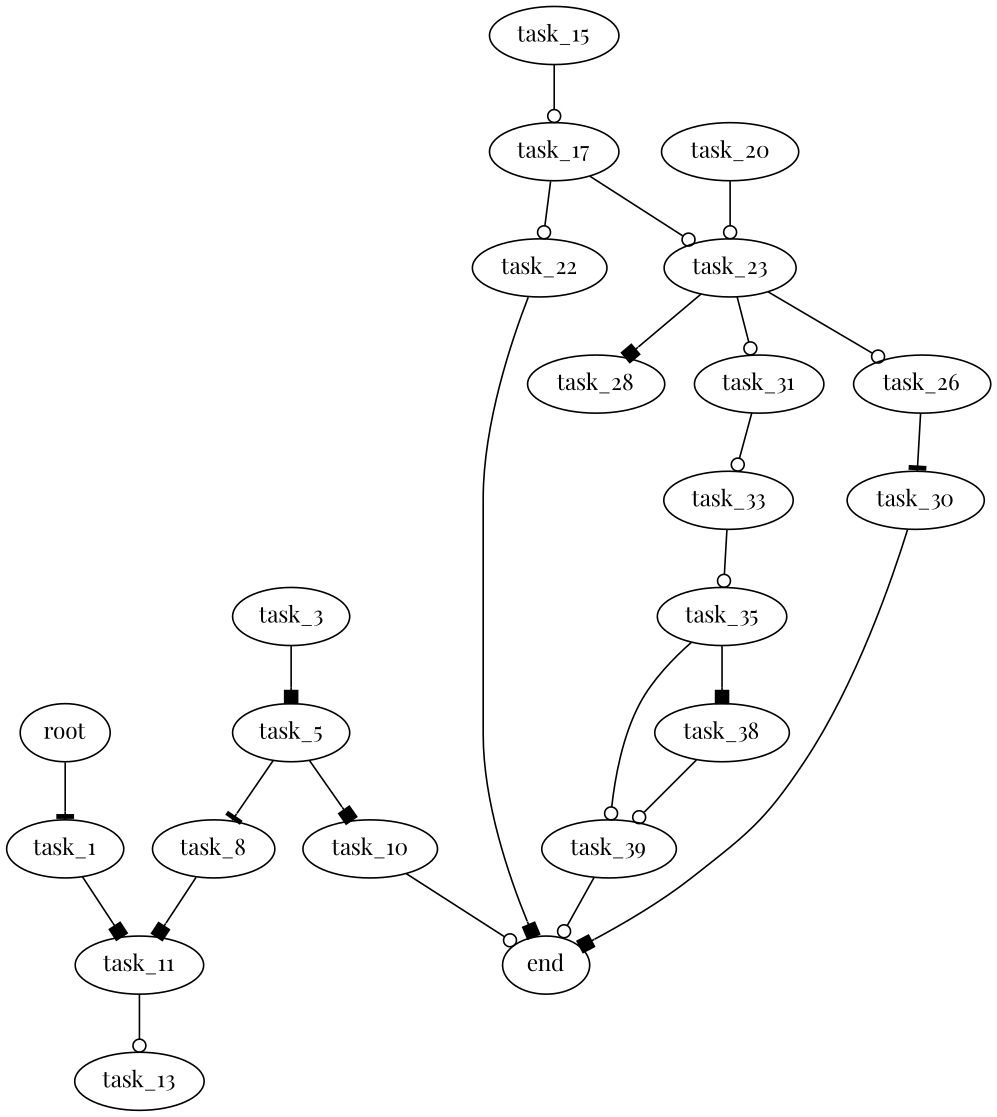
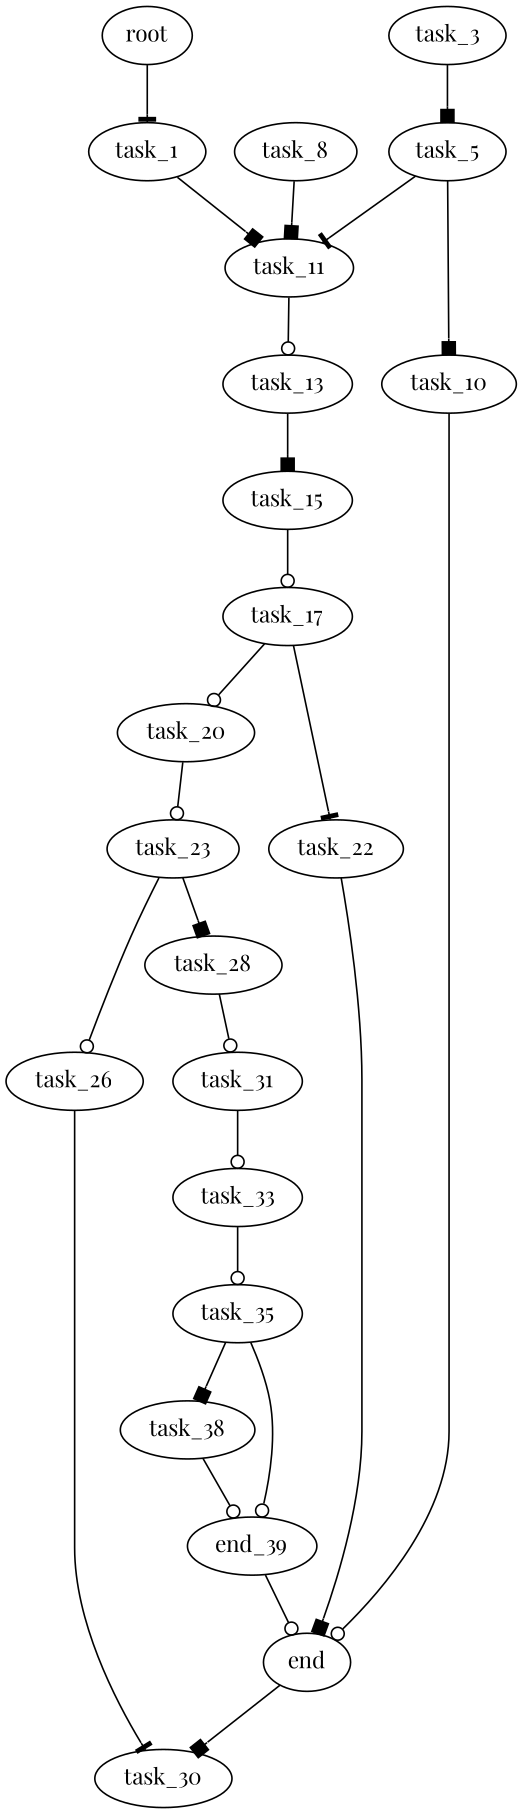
  digraph {
    fontname="Playfair Display"
    node [fontname="Playfair Display"]
    edge [arrowhead=odot fontname="Playfair Display"]
    root
    task_1
    task_11
    task_3
    task_5
    task_8
    task_10
    end
    task_13
    task_15
    task_17
    task_20
    task_22
    task_23
    task_26
    task_28
    task_30
    task_31
    task_33
    task_35
    task_38
-   task_39
+   task_39 [label=end_39]
    root -> task_1 [arrowhead=tee]
    task_1 -> task_11 [arrowhead=box]
    task_11 -> task_13
    task_3 -> task_5 [arrowhead=box]
-   task_5 -> task_8 [arrowhead=tee]
+   task_5 -> task_11 [arrowhead=tee]
    task_5 -> task_10 [arrowhead=box]
    task_8 -> task_11 [arrowhead=box]
    task_10 -> end
+   task_13 -> task_15 [arrowhead=box]
    task_15 -> task_17
-   task_17 -> task_23
-   task_17 -> task_22
+   task_17 -> task_20
+   task_17 -> task_22 [arrowhead=tee]
    task_20 -> task_23
    task_22 -> end [arrowhead=box]
    task_23 -> task_26
    task_23 -> task_28 [arrowhead=box]
    task_26 -> task_30 [arrowhead=tee]
-   task_23 -> task_31
-   task_30 -> end [arrowhead=box]
+   task_28 -> task_31
+   end -> task_30 [arrowhead=box]
    task_31 -> task_33
    task_33 -> task_35
    task_35 -> task_38 [arrowhead=box]
    task_35 -> task_39
    task_38 -> task_39
    task_39 -> end
  }
